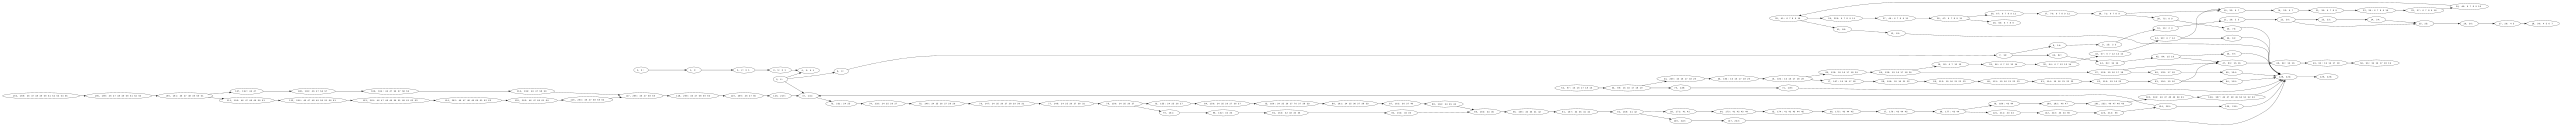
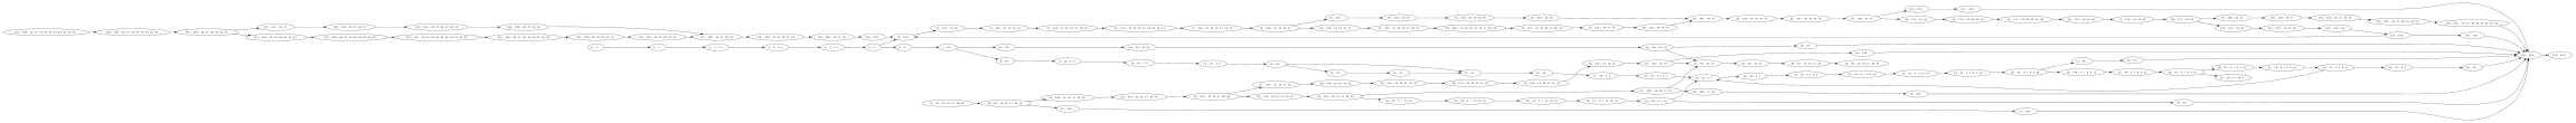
  digraph {
    fontname="Liberation Mono"
    rankdir=LR
    node [fontname="Liberation Mono"]
    edge [fontname="Liberation Mono"]
    n1 [label="0, 0: "]
    n2 [label="1, 1: "]
    n3 [label="2, 2: 0 1 "]
    n4 [label="3, 5: 0 1 "]
    n5 [label="4, 3: 0 1 "]
    n6 [label="5, 6: "]
    n7 [label="6, 9: "]
    n8 [label="72, 141: "]
    n9 [label="7, 10: "]
    n10 [label="73, 231: 24 25 "]
    n11 [label="8, 14: "]
    n12 [label="43, 82: "]
    n13 [label="9, 15: 2 3 "]
    n14 [label="44, 83: 15 16 "]
    n15 [label="10, 16: 2 3 "]
    n16 [label="11, 19: 2 3 "]
    n17 [label="12, 20: "]
    n18 [label="13, 23: "]
    n19 [label="15, 25: "]
    n20 [label="14, 24: "]
    n21 [label="16, 26: "]
    n22 [label="17, 29: 4 5 "]
    n23 [label="18, 30: 4 5 6 7 "]
    n24 [label="19, 32: 6 7 "]
    n25 [label="20, 33: 6 7 "]
    n26 [label="21, 35: 6 7 8 9 "]
    n27 [label="22, 39: 6 7 8 9 10 "]
    n28 [label="23, 37: 6 7 8 9 10 "]
    n29 [label="24, 40: 6 7 8 9 10 "]
    n30 [label="25, 41: 6 7 8 9 10 "]
    n31 [label="26, 229: 6 7 8 9 11 "]
    n32 [label="41, 80: "]
    n33 [label="27, 46: 6 7 8 9 11 "]
    n34 [label="42, 81: "]
    n35 [label="28, 47: 6 7 8 9 11 "]
    n36 [label="29, 50: 6 7 8 9 "]
    n37 [label="36, 67: 6 7 8 9 11 "]
    n38 [label="37, 70: 6 7 8 9 11 "]
    n39 [label="30, 52: 6 7 12 13 "]
    n40 [label="31, 56: 6 7 12 13 14 "]
    n41 [label="32, 54: 6 7 12 13 14 "]
    n42 [label="33, 57: 6 7 12 13 14 "]
    n43 [label="34, 58: 6 7 14 "]
    n44 [label="35, 61: "]
    n45 [label="128, 224: "]
    n46 [label="129, 225: "]
    n47 [label="38, 71: 6 7 8 9 "]
    n48 [label="39, 75: 8 9 "]
    n49 [label="40, 76: "]
    n50 [label="45, 84: 15 16 "]
    n51 [label="46, 87: "]
    n52 [label="47, 89: 15 16 "]
    n53 [label="48, 90: 15 16 "]
    n54 [label="49, 92: 15 16 17 18 "]
    n55 [label="50, 96: 15 16 17 18 19 "]
-   n56 [label="52, 97: 15 16 17 18 15"]
+   n56 [label="52, 97: 15 16 17 18 19 "]
    n57 [label="53, 98: 15 16 17 18 19 "]
    n58 [label="54, 230: 15 16 17 18 20 "]
    n59 [label="70, 138: "]
    n60 [label="55, 103: 15 16 17 18 20 "]
    n61 [label="71, 139: "]
    n62 [label="56, 104: 15 16 17 18 20 "]
    n63 [label="57, 107: 15 16 17 18 "]
    n64 [label="65, 125: 15 16 17 18 20 "]
    n65 [label="58, 109: 15 16 21 22 "]
    n66 [label="66, 128: 15 16 17 18 20 "]
    n67 [label="59, 113: 15 16 21 22 23 "]
    n68 [label="60, 111: 15 16 21 22 23 "]
    n69 [label="61, 114: 15 16 21 22 23 "]
    n70 [label="62, 115: 15 16 23 "]
    n71 [label="63, 116: 15 16 "]
    n72 [label="64, 119: "]
    n73 [label="67, 129: 15 16 17 18 "]
    n74 [label="68, 133: 17 18 "]
    n75 [label="69, 134: "]
    n76 [label="74, 233: 24 25 26 27 "]
    n77 [label="75, 146: 24 25 26 27 28 29 "]
    n78 [label="76, 147: 24 25 26 27 28 29 30 31 "]
    n79 [label="77, 148: 24 25 26 27 30 31 "]
    n80 [label="78, 150: 24 25 26 27 "]
    n81 [label="79, 151: "]
    n82 [label="83, 155: 24 25 26 27 "]
    n83 [label="80, 152: 32 33 "]
    n84 [label="84, 159: 24 25 26 27 36 37 "]
    n85 [label="81, 153: 32 33 34 35 "]
    n86 [label="82, 154: 34 35 "]
    n87 [label="89, 165: 34 35 "]
    n88 [label="90, 166: 34 35 41 42 "]
    n89 [label="85, 160: 24 25 26 27 76 37 38 39"]
    n90 [label="86, 161: 24 25 36 37 38 39 "]
    n91 [label="87, 162: 36 37 40 "]
    n92 [label="88, 163: 34 35 40 "]
    n93 [label="91, 167: 34 35 41 42 "]
    n94 [label="92, 168: 41 42 "]
    n95 [label="93, 171: 41 42 "]
    n96 [label="126, 222: "]
    n97 [label="94, 173: 41 42 43 44 "]
    n98 [label="127, 223: "]
    n99 [label="95, 174: 41 42 43 44 45 "]
    n100 [label="96, 175: 43 44 45 "]
    n101 [label="97, 176: 43 44 45 "]
    n102 [label="98, 177: 43 44 "]
    n103 [label="99, 180: 43 44 "]
    n104 [label="121, 211: 43 44 "]
    n105 [label="100, 182: 46 47 "]
    n106 [label="122, 213: 43 44 66 "]
    n107 [label="101, 232: 46 47 48 49 "]
    n108 [label="102, 234: 46 47 48 49 50 51 "]
    n109 [label="103, 187: 46 47 48 49 50 51 52 53 "]
    n110 [label="104, 188: 46 47 48 49 50 51 52 53 54 55 "]
    n111 [label="105, 189: 46 47 48 49 50 51 54 55 "]
    n112 [label="106, 191: 46 47 48 49 50 51 "]
    n113 [label="107, 192: 46 47 "]
    n114 [label="111, 196: 46 47 48 49 50 51 "]
    n115 [label="108, 193: 46 47 56 57 "]
    n116 [label="112, 200: 46 47 48 49 50 51 60 61 "]
    n117 [label="109, 194: 46 47 56 57 58 59 "]
    n118 [label="110, 195: 46 47 58 59 "]
    n119 [label="117, 206: 46 47 58 59 "]
    n120 [label="118, 208: 46 47 58 59 65 "]
    n121 [label="113, 201: 46 47 48 49 50 51 60 61 62 63 "]
    n122 [label="114, 202: 46 47 48 49 60 61 62 63 "]
    n123 [label="115, 203: 46 47 60 61 64 "]
    n124 [label="116, 204: 46 47 58 59 64 "]
    n125 [label="119, 209: 46 47 65 "]
    n126 [label="120, 210: "]
    n127 [label="123, 214: 66 "]
    n128 [label="124, 215: "]
    n129 [label="125, 218: "]
    n1 -> n2
    n2 -> n3
    n3 -> n4
    n4 -> n5
-   n6 -> n5
+   n5 -> n6
    n6 -> n7
    n6 -> n8
    n7 -> n9
    n8 -> n10
    n9 -> n11
    n9 -> n12
    n10 -> n76
    n11 -> n13
    n12 -> n14
    n13 -> n15
    n14 -> n50
    n15 -> n16
    n16 -> n17
    n17 -> n18
    n17 -> n19
    n18 -> n20
    n19 -> n21
    n20 -> n19
    n21 -> n22
    n22 -> n23
+   n23 -> n24
    n24 -> n25
    n25 -> n26
    n26 -> n27
    n27 -> n28
    n28 -> n29
    n29 -> n30
    n30 -> n31
    n30 -> n32
    n31 -> n33
    n32 -> n34
    n33 -> n35
    n34 -> n45
    n35 -> n36
    n35 -> n37
    n37 -> n38
    n38 -> n47
    n39 -> n40
    n40 -> n41
    n41 -> n42
    n42 -> n43
    n43 -> n24
    n43 -> n44
    n44 -> n45
    n45 -> n46
    n47 -> n24
    n47 -> n48
    n48 -> n49
    n49 -> n45
    n50 -> n51
    n50 -> n52
    n51 -> n45
    n52 -> n53
    n53 -> n54
    n54 -> n55
    n56 -> n57
    n57 -> n58
    n57 -> n59
    n58 -> n60
    n59 -> n61
    n60 -> n62
    n61 -> n45
    n62 -> n63
    n62 -> n64
    n63 -> n65
    n64 -> n66
    n65 -> n67
    n66 -> n39
    n66 -> n73
    n67 -> n68
    n68 -> n69
    n69 -> n70
    n70 -> n71
    n71 -> n52
    n71 -> n72
    n72 -> n45
    n73 -> n52
    n73 -> n74
    n74 -> n75
    n75 -> n45
    n76 -> n77
    n77 -> n78
    n78 -> n79
    n79 -> n80
    n80 -> n81
    n80 -> n82
    n81 -> n83
    n82 -> n84
    n83 -> n85
    n84 -> n89
    n85 -> n86
    n86 -> n87
    n87 -> n88
    n88 -> n93
    n89 -> n90
    n90 -> n91
    n91 -> n92
    n92 -> n87
    n93 -> n94
    n94 -> n95
    n94 -> n96
    n95 -> n97
    n96 -> n98
    n97 -> n99
    n98 -> n45
    n99 -> n100
    n100 -> n101
    n101 -> n102
    n102 -> n103
    n102 -> n104
    n103 -> n105
    n104 -> n106
    n105 -> n107
    n106 -> n127
    n107 -> n108
    n108 -> n109
    n109 -> n45
    n110 -> n111
    n111 -> n112
    n112 -> n113
    n112 -> n114
    n113 -> n115
    n114 -> n116
    n115 -> n117
    n116 -> n121
    n117 -> n118
    n118 -> n119
    n119 -> n120
    n120 -> n125
    n121 -> n122
    n122 -> n123
    n123 -> n124
    n124 -> n119
    n125 -> n126
    n126 -> n8
    n127 -> n128
    n128 -> n8
    n128 -> n129
    n129 -> n45
  }
